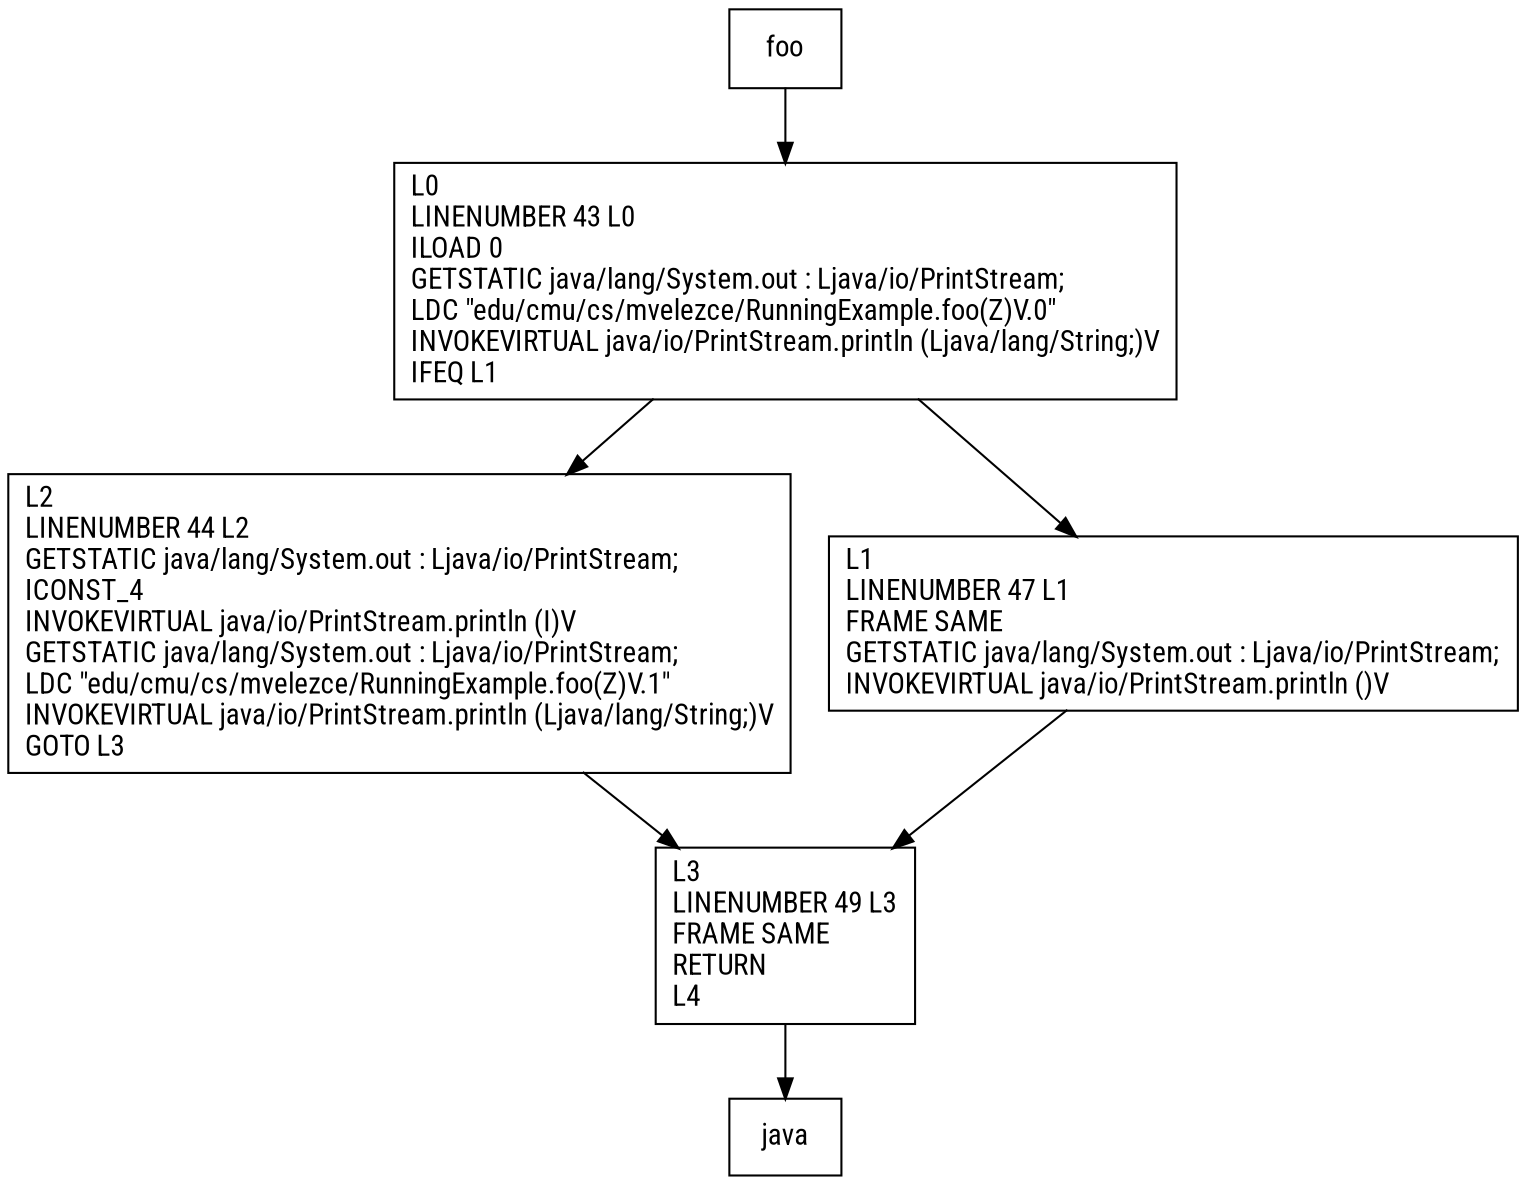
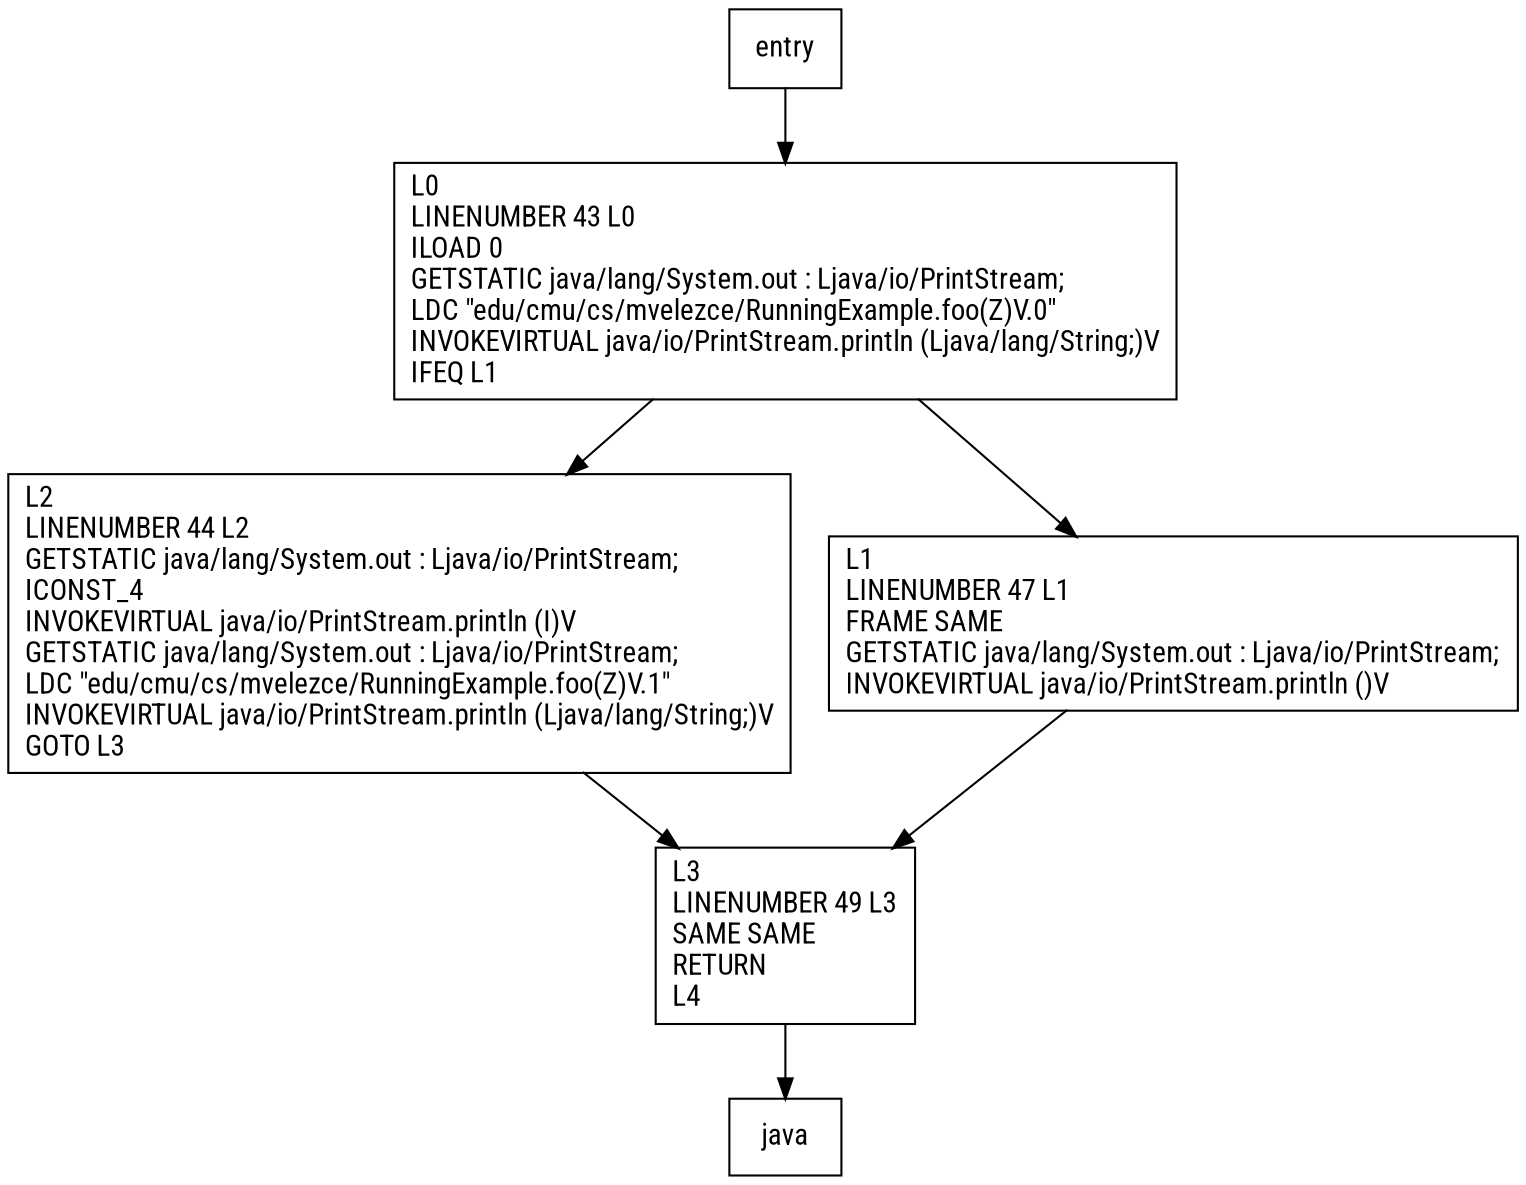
  digraph {
    fontname="Roboto Condensed"
    node [fontname="Roboto Condensed" shape=record]
    edge [fontname="Roboto Condensed"]
    n1 [label="L2\lLINENUMBER 44 L2\lGETSTATIC java/lang/System.out : Ljava/io/PrintStream;\lICONST_4\lINVOKEVIRTUAL java/io/PrintStream.println (I)V\lGETSTATIC java/lang/System.out : Ljava/io/PrintStream;\lLDC \"edu/cmu/cs/mvelezce/RunningExample.foo(Z)V.1\"\lINVOKEVIRTUAL java/io/PrintStream.println (Ljava/lang/String;)V\lGOTO L3\l"]
-   n2 [label="L3\lLINENUMBER 49 L3\lFRAME SAME\lRETURN\lL4\l"]
+   n2 [label="L3\lLINENUMBER 49 L3\lSAME SAME\lRETURN\lL4\l"]
    n3 [label=java]
    n4 [label="L0\lLINENUMBER 43 L0\lILOAD 0\lGETSTATIC java/lang/System.out : Ljava/io/PrintStream;\lLDC \"edu/cmu/cs/mvelezce/RunningExample.foo(Z)V.0\"\lINVOKEVIRTUAL java/io/PrintStream.println (Ljava/lang/String;)V\lIFEQ L1\l"]
    n5 [label="L1\lLINENUMBER 47 L1\lFRAME SAME\lGETSTATIC java/lang/System.out : Ljava/io/PrintStream;\lINVOKEVIRTUAL java/io/PrintStream.println ()V\l"]
-   entry [label=foo]
+   entry
    n1 -> n2
    n2 -> n3
    n4 -> n1
    n4 -> n5
    n5 -> n2
    entry -> n4
  }
